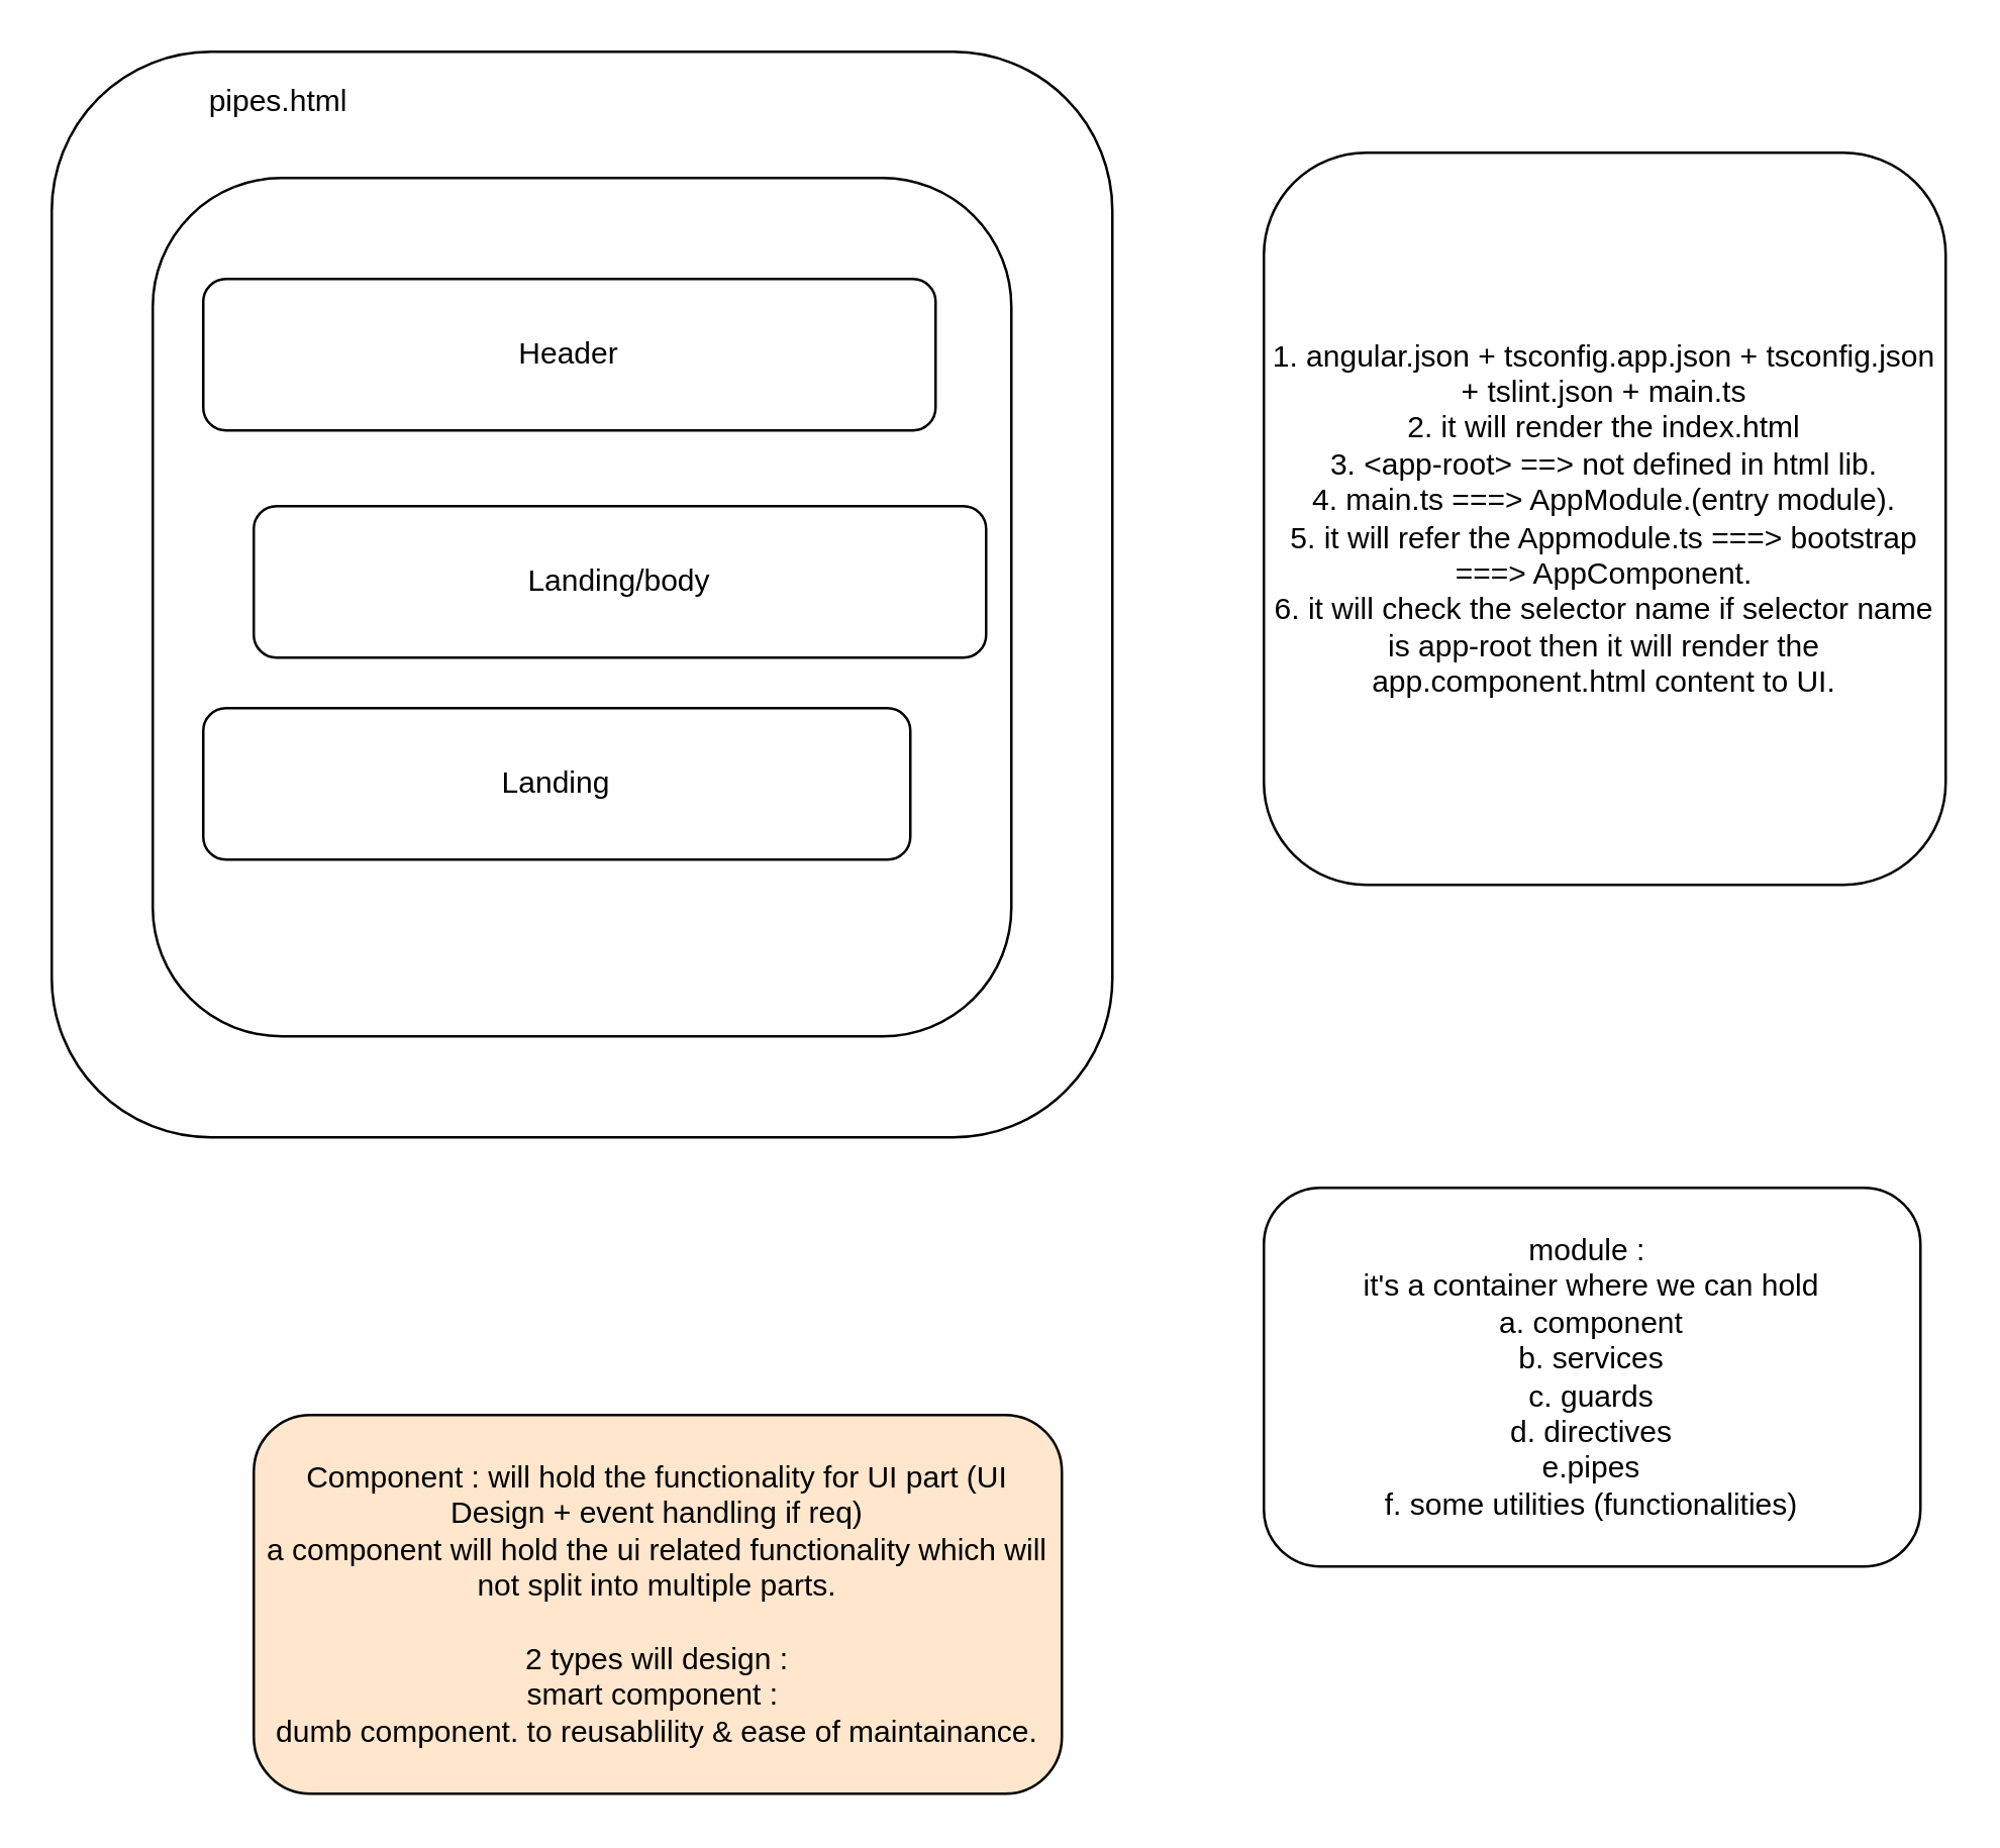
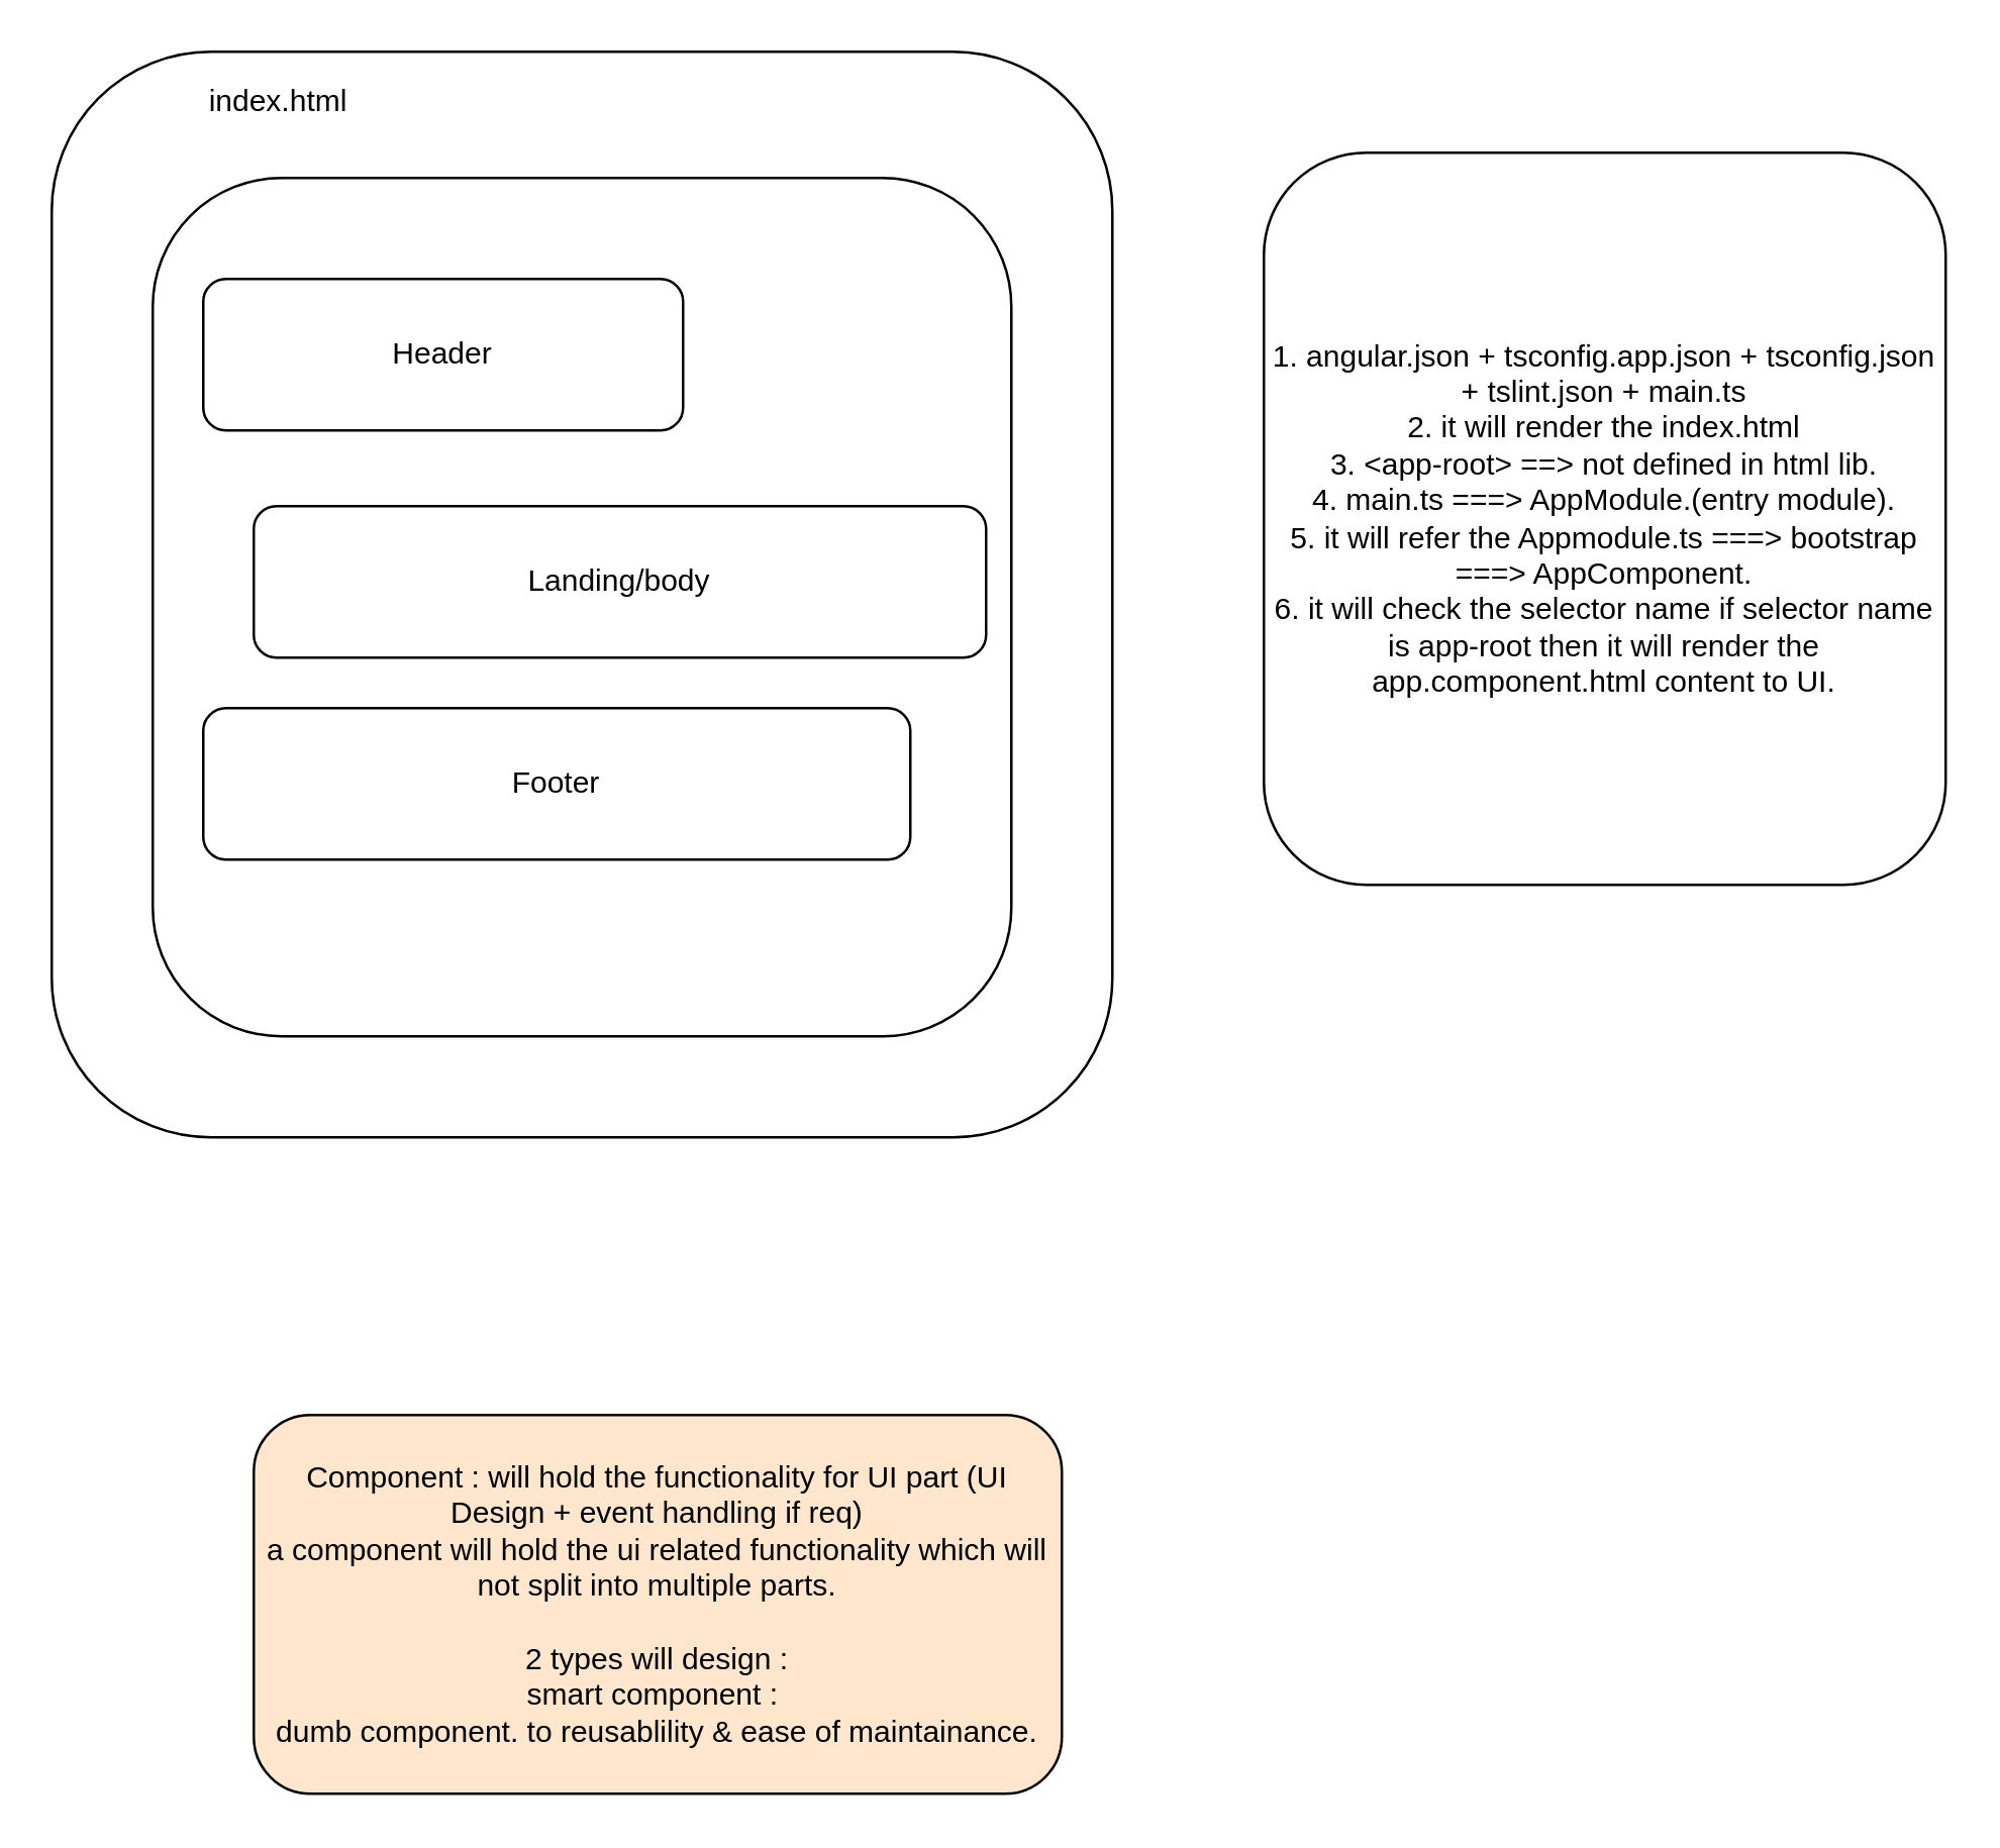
  <mxCell id="0" />
  <mxCell id="1" parent="0" />
  <mxCell id="2" value="" style="rounded=1;whiteSpace=wrap;html=1;" parent="1" vertex="1"><mxGeometry x="20" y="20" width="420" height="430" as="geometry" /></mxCell>
  <mxCell id="3" value="" style="rounded=1;whiteSpace=wrap;html=1;" parent="1" vertex="1"><mxGeometry x="60" y="70" width="340" height="340" as="geometry" /></mxCell>
- <mxCell id="4" value="Header" style="rounded=1;whiteSpace=wrap;html=1;" parent="1" vertex="1"><mxGeometry x="80" y="110" width="290" height="60" as="geometry" /></mxCell>
+ <mxCell id="4" value="Header" style="rounded=1;whiteSpace=wrap;html=1;" parent="1" vertex="1"><mxGeometry x="80" y="110" width="190" height="60" as="geometry" /></mxCell>
  <mxCell id="5" value="Landing/body" style="rounded=1;whiteSpace=wrap;html=1;" parent="1" vertex="1"><mxGeometry x="100" y="200" width="290" height="60" as="geometry" /></mxCell>
- <mxCell id="6" value="Landing" style="rounded=1;whiteSpace=wrap;html=1;" parent="1" vertex="1"><mxGeometry x="80" y="280" width="280" height="60" as="geometry" /></mxCell>
- <mxCell id="7" value="pipes.html" style="text;html=1;strokeColor=none;fillColor=none;align=center;verticalAlign=middle;whiteSpace=wrap;rounded=0;" parent="1" vertex="1"><mxGeometry x="90" y="30" width="40" height="20" as="geometry" /></mxCell>
+ <mxCell id="6" value="Footer" style="rounded=1;whiteSpace=wrap;html=1;" parent="1" vertex="1"><mxGeometry x="80" y="280" width="280" height="60" as="geometry" /></mxCell>
+ <mxCell id="7" value="index.html" style="text;html=1;strokeColor=none;fillColor=none;align=center;verticalAlign=middle;whiteSpace=wrap;rounded=0;" parent="1" vertex="1"><mxGeometry x="90" y="30" width="40" height="20" as="geometry" /></mxCell>
  <mxCell id="8" value="1. angular.json + tsconfig.app.json + tsconfig.json + tslint.json + main.ts&lt;br&gt;2. it will render the index.html&lt;br&gt;3. &amp;lt;app-root&amp;gt; ==&amp;gt; not defined in html lib.&lt;br&gt;4. main.ts ===&amp;gt; AppModule.(entry module).&lt;br&gt;5. it will refer the Appmodule.ts ===&amp;gt; bootstrap ===&amp;gt; AppComponent.&lt;br&gt;6. it will check the selector name if selector name is app-root then it will render the app.component.html content to UI.&lt;br&gt;" style="rounded=1;whiteSpace=wrap;html=1;" parent="1" vertex="1"><mxGeometry x="500" y="60" width="270" height="290" as="geometry" /></mxCell>
  <mxCell id="9" value="Component : will hold the functionality for UI part (UI Design + event handling if req)&lt;br&gt;a component will hold the ui related functionality which will not split into multiple parts.&lt;br&gt;&lt;br&gt;2 types will design :&lt;br&gt;smart component :&amp;nbsp;&lt;br&gt;dumb component. to reusablility &amp;amp; ease of maintainance." style="rounded=1;whiteSpace=wrap;html=1;fillColor=#ffe6cc;" parent="1" vertex="1"><mxGeometry x="100" y="560" width="320" height="150" as="geometry" /></mxCell>
- <mxCell id="10" value="module :&amp;nbsp;&lt;br&gt;it's a container where we can hold &lt;br&gt;a. component&lt;br&gt;b. services&lt;br&gt;c. guards&lt;br&gt;d. directives&lt;br&gt;e.pipes&lt;br&gt;f. some utilities (functionalities)&lt;br&gt;" style="rounded=1;whiteSpace=wrap;html=1;" parent="1" vertex="1"><mxGeometry x="500" y="470" width="260" height="150" as="geometry" /></mxCell>
